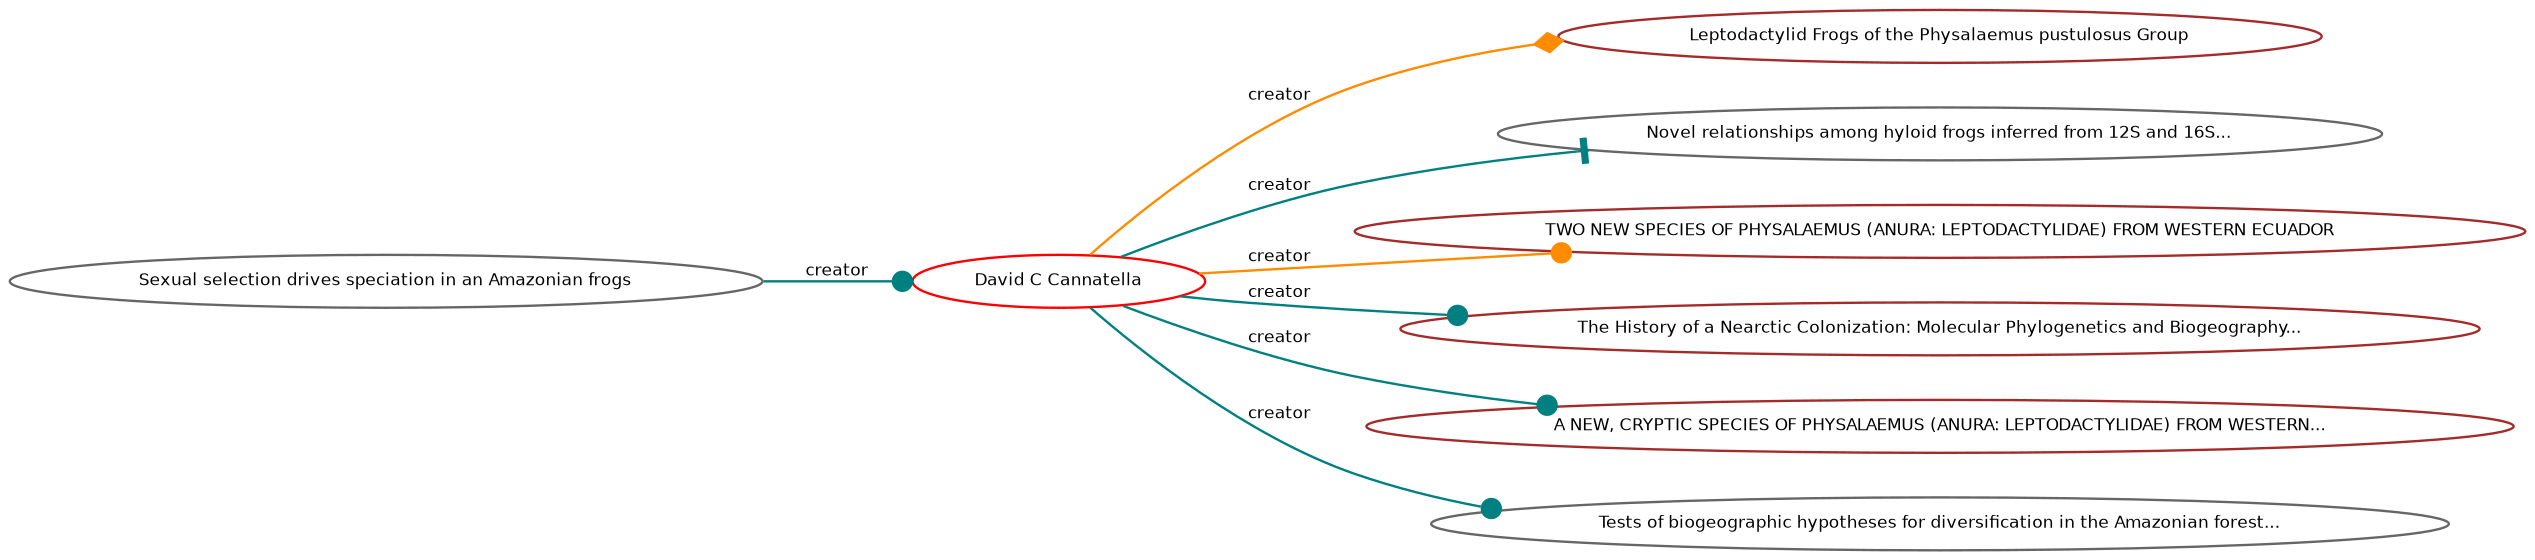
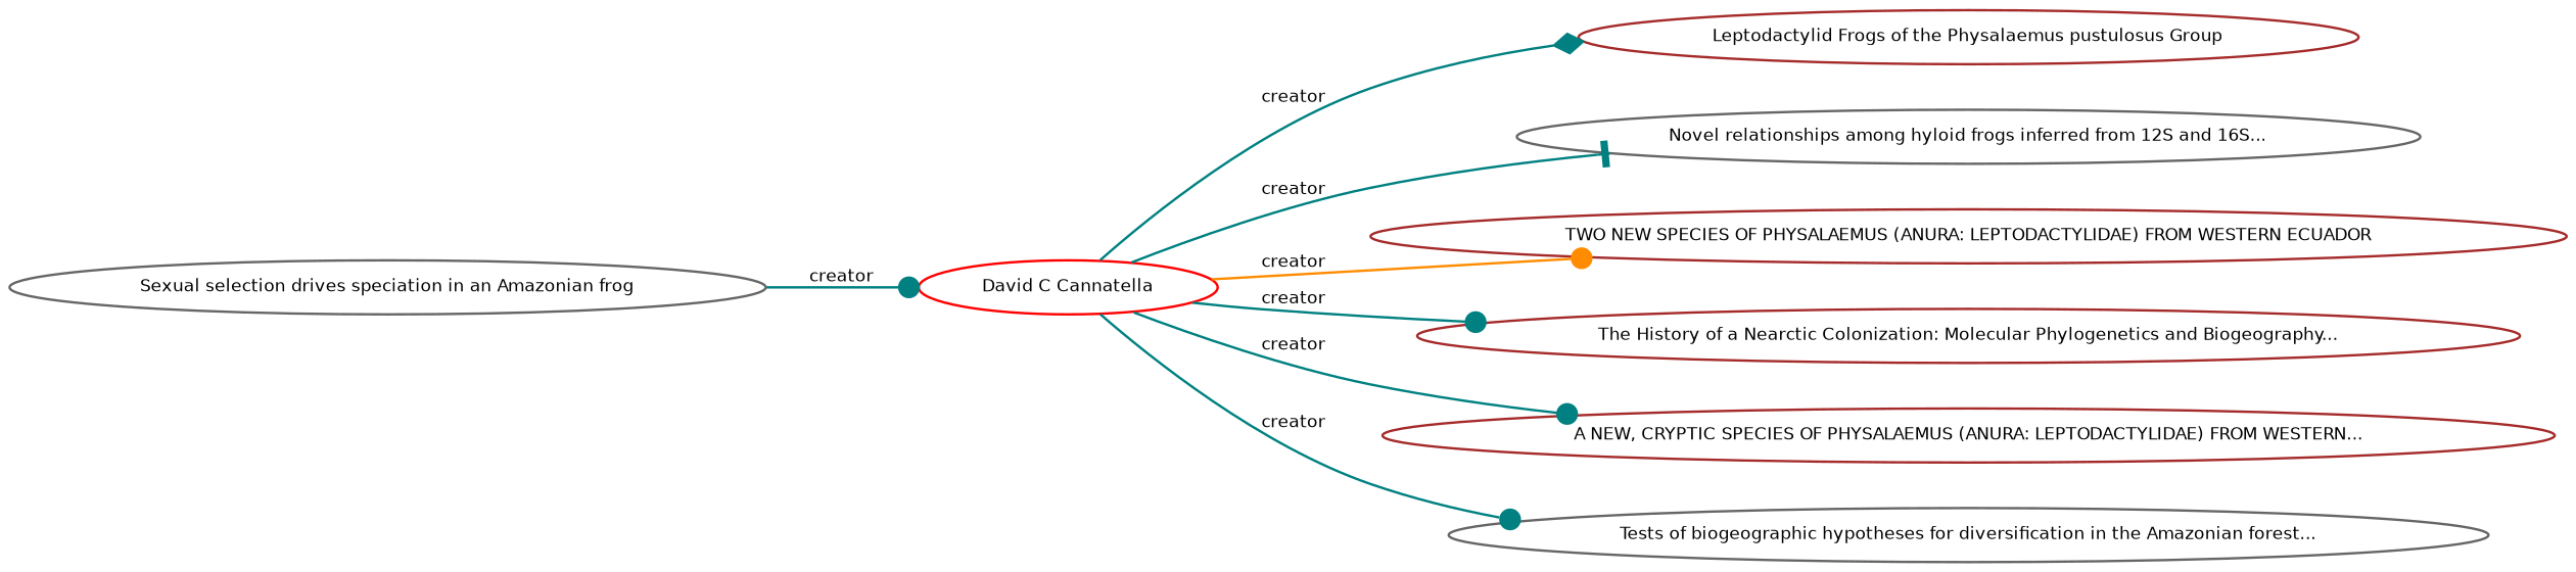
  digraph {
    rankdir=LR
    node [color=brown fontname=Helvetica fontsize=7]
    edge [arrowhead=dot color=teal fontname=Helvetica fontsize=7]
    n1 [color=red height=0.27433100247 label="David C Cannatella" width=0.27433100247]
    n2 [height=0.27433100247 label="Leptodactylid Frogs of the Physalaemus pustulosus Group" width=0.27433100247]
    n3 [color=gray40 height=0.27433100247 label="Novel relationships among hyloid frogs inferred from 12S and 16S..." width=0.27433100247]
    n4 [height=0.27433100247 label="TWO NEW SPECIES OF PHYSALAEMUS (ANURA: LEPTODACTYLIDAE) FROM WESTERN ECUADOR" width=0.27433100247]
    n5 [height=0.27433100247 label="The History of a Nearctic Colonization: Molecular Phylogenetics and Biogeography..." width=0.27433100247]
    n6 [height=0.27433100247 label="A NEW, CRYPTIC SPECIES OF PHYSALAEMUS (ANURA: LEPTODACTYLIDAE) FROM WESTERN..." width=0.27433100247]
    n7 [color=gray40 height=0.27433100247 label="Tests of biogeographic hypotheses for diversification in the Amazonian forest..." width=0.27433100247]
-   n8 [color=gray40 height=0.27433100247 label="Sexual selection drives speciation in an Amazonian frogs" width=0.27433100247]
-   n1 -> n2 [arrowhead=diamond color=darkorange label=creator]
+   n8 [color=gray40 height=0.27433100247 label="Sexual selection drives speciation in an Amazonian frog" width=0.27433100247]
+   n1 -> n2 [arrowhead=diamond label=creator]
    n1 -> n3 [arrowhead=tee label=creator]
    n1 -> n4 [color=darkorange label=creator]
    n1 -> n5 [label=creator]
    n1 -> n6 [label=creator]
    n1 -> n7 [label=creator]
    n8 -> n1 [label=creator]
  }
